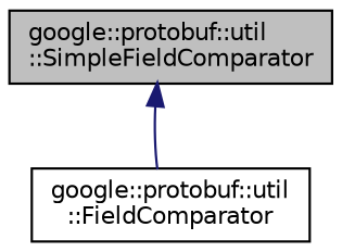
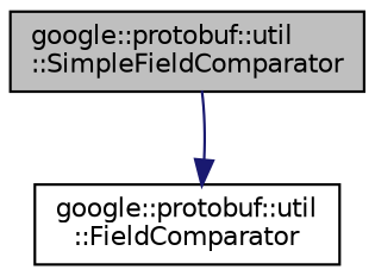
  digraph {
    node [color=black fontname=Helvetica fontsize=10 shape=record style=filled]
    n1 [fillcolor=grey75 fontcolor=black height=0.2 label="google::protobuf::util\l::SimpleFieldComparator" width=0.4]
    n2 [fillcolor=white height=0.2 label="google::protobuf::util\l::FieldComparator" width=0.4]
-   n1 -> n2 [color=midnightblue dir=back fontname=Helvetica fontsize=10 labelfontname=Helvetica labelfontsize=10 style=solid]
+   n2 -> n1 [color=midnightblue dir=back fontname=Helvetica fontsize=10 labelfontname=Helvetica labelfontsize=10 style=solid]
  }
